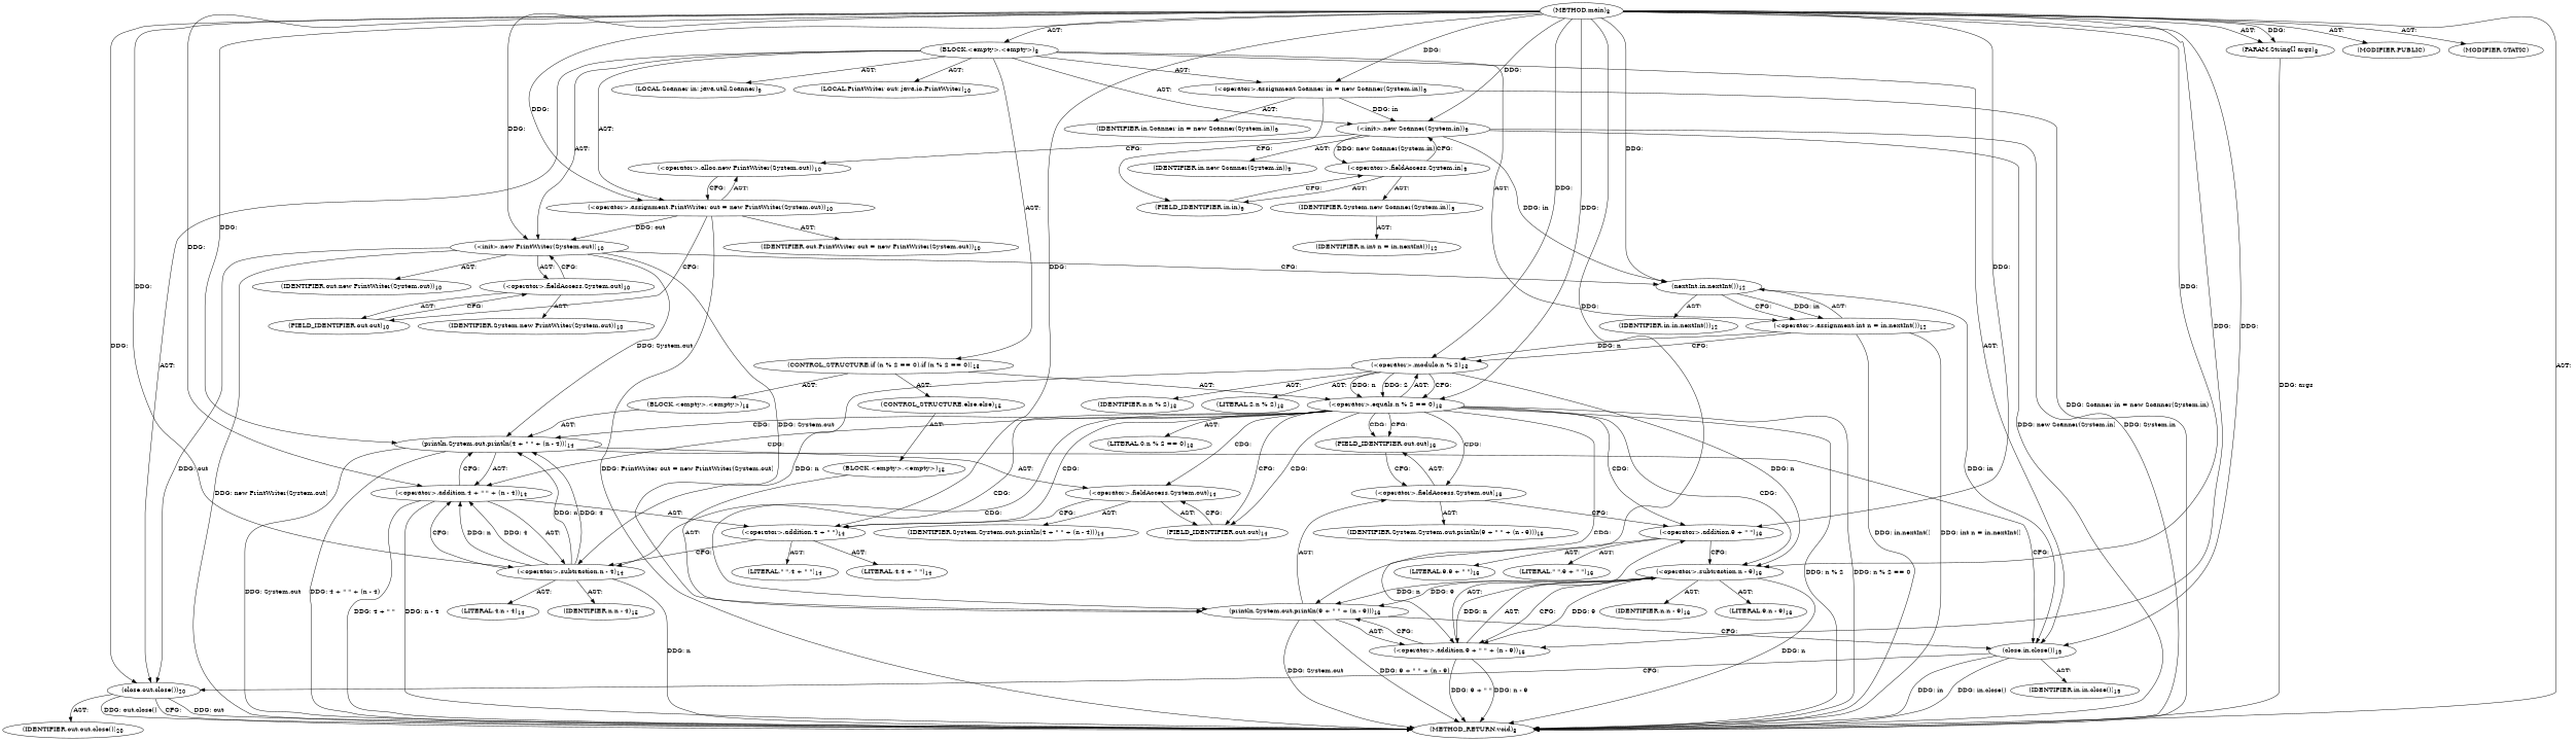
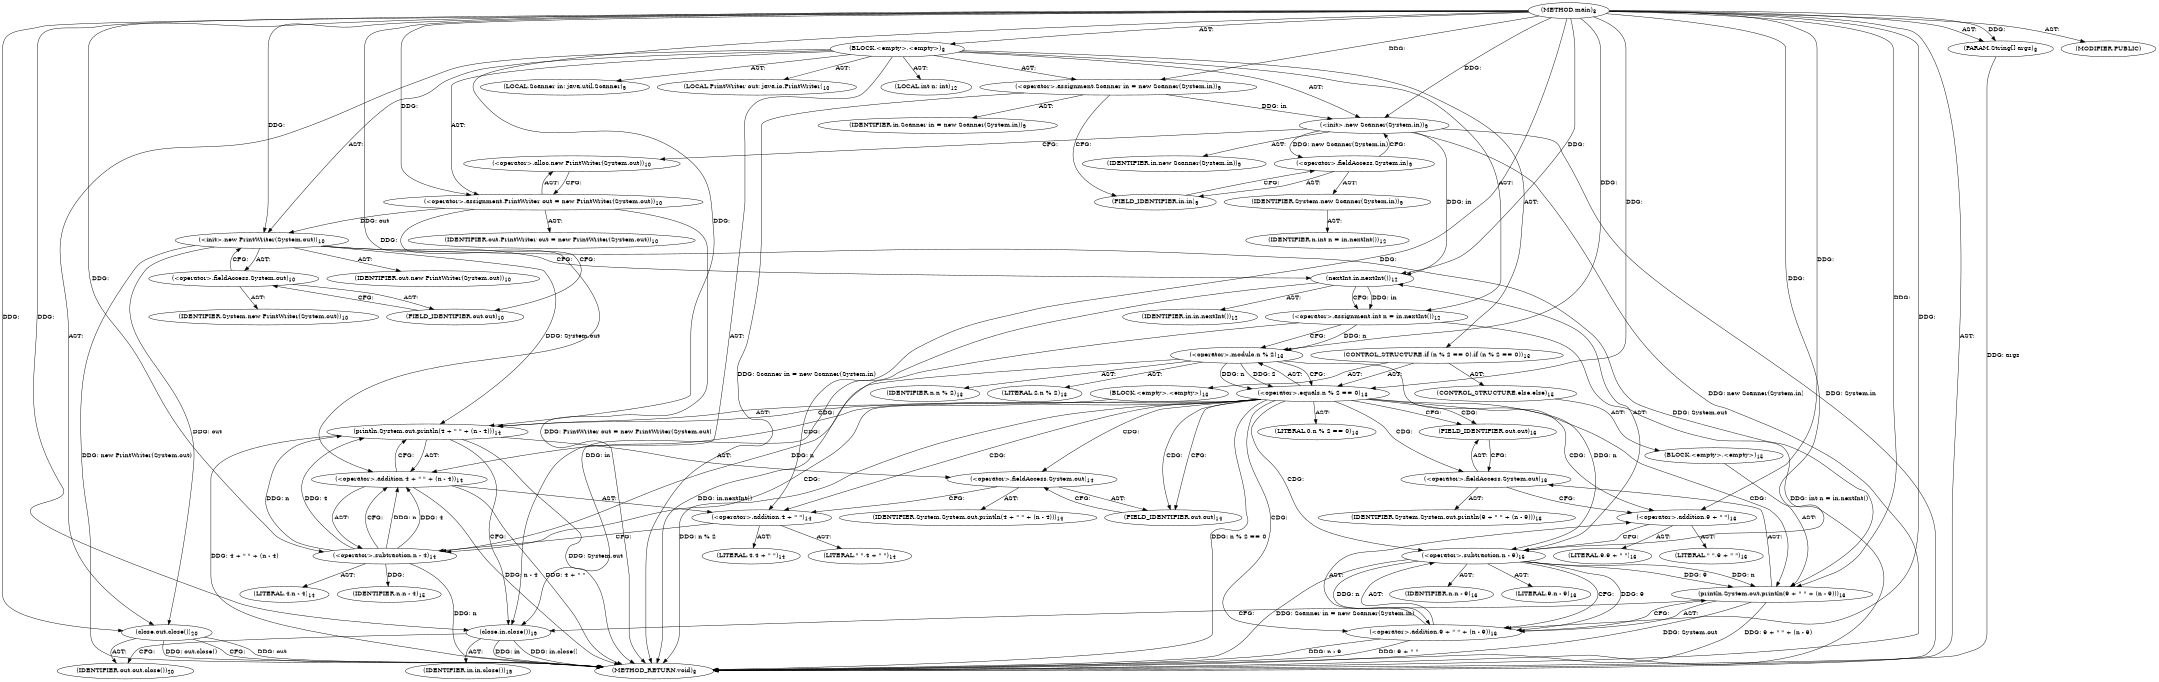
  digraph {
    fontname="DejaVu Serif"
    node [fontname="DejaVu Serif"]
    edge [fontname="DejaVu Serif"]
    n1 [label=<(METHOD,main)<SUB>8</SUB>>]
    n2 [label=<(PARAM,String[] args)<SUB>8</SUB>>]
    n3 [label=<(BLOCK,&lt;empty&gt;,&lt;empty&gt;)<SUB>8</SUB>>]
    n4 [label=<(&lt;operator&gt;.assignment,Scanner in = new Scanner(System.in))<SUB>9</SUB>>]
    n5 [label=<(&lt;init&gt;,new Scanner(System.in))<SUB>9</SUB>>]
    n6 [label=<(&lt;operator&gt;.assignment,PrintWriter out = new PrintWriter(System.out))<SUB>10</SUB>>]
    n7 [label=<(&lt;init&gt;,new PrintWriter(System.out))<SUB>10</SUB>>]
    n8 [label=<(nextInt,in.nextInt())<SUB>12</SUB>>]
    n9 [label=<(&lt;operator&gt;.equals,n % 2 == 0)<SUB>13</SUB>>]
    n10 [label=<(&lt;operator&gt;.modulo,n % 2)<SUB>13</SUB>>]
    n11 [label=<(println,System.out.println(4 + &quot; &quot; + (n - 4)))<SUB>14</SUB>>]
    n12 [label=<(&lt;operator&gt;.addition,4 + &quot; &quot; + (n - 4))<SUB>14</SUB>>]
    n13 [label=<(&lt;operator&gt;.addition,4 + &quot; &quot;)<SUB>14</SUB>>]
    n14 [label=<(&lt;operator&gt;.subtraction,n - 4)<SUB>14</SUB>>]
    n15 [label=<(println,System.out.println(9 + &quot; &quot; + (n - 9)))<SUB>16</SUB>>]
    n16 [label=<(&lt;operator&gt;.addition,9 + &quot; &quot; + (n - 9))<SUB>16</SUB>>]
    n17 [label=<(&lt;operator&gt;.addition,9 + &quot; &quot;)<SUB>16</SUB>>]
    n18 [label=<(&lt;operator&gt;.subtraction,n - 9)<SUB>16</SUB>>]
    n19 [label=<(close,in.close())<SUB>19</SUB>>]
    n20 [label=<(close,out.close())<SUB>20</SUB>>]
    n21 [label=<(MODIFIER,PUBLIC)>]
-   n22 [label=<(MODIFIER,STATIC)>]
    n23 [label=<(METHOD_RETURN,void)<SUB>8</SUB>>]
    n24 [label=<(LOCAL,Scanner in: java.util.Scanner)<SUB>9</SUB>>]
    n25 [label=<(LOCAL,PrintWriter out: java.io.PrintWriter)<SUB>10</SUB>>]
+   n26 [label=<(LOCAL,int n: int)<SUB>12</SUB>>]
    n27 [label=<(&lt;operator&gt;.assignment,int n = in.nextInt())<SUB>12</SUB>>]
    n28 [label=<(CONTROL_STRUCTURE,if (n % 2 == 0),if (n % 2 == 0))<SUB>13</SUB>>]
    n29 [label=<(IDENTIFIER,in,Scanner in = new Scanner(System.in))<SUB>9</SUB>>]
    n30 [label=<(FIELD_IDENTIFIER,in,in)<SUB>9</SUB>>]
    n31 [label=<(IDENTIFIER,in,new Scanner(System.in))<SUB>9</SUB>>]
    n32 [label=<(&lt;operator&gt;.fieldAccess,System.in)<SUB>9</SUB>>]
    n33 [label=<(&lt;operator&gt;.alloc,new PrintWriter(System.out))<SUB>10</SUB>>]
    n34 [label=<(IDENTIFIER,out,PrintWriter out = new PrintWriter(System.out))<SUB>10</SUB>>]
    n35 [label=<(FIELD_IDENTIFIER,out,out)<SUB>10</SUB>>]
    n36 [label=<(IDENTIFIER,out,new PrintWriter(System.out))<SUB>10</SUB>>]
    n37 [label=<(&lt;operator&gt;.fieldAccess,System.out)<SUB>10</SUB>>]
    n38 [label=<(IDENTIFIER,in,in.nextInt())<SUB>12</SUB>>]
    n39 [label=<(LITERAL,0,n % 2 == 0)<SUB>13</SUB>>]
    n40 [label=<(&lt;operator&gt;.fieldAccess,System.out)<SUB>14</SUB>>]
    n41 [label=<(FIELD_IDENTIFIER,out,out)<SUB>14</SUB>>]
    n42 [label=<(&lt;operator&gt;.fieldAccess,System.out)<SUB>16</SUB>>]
    n43 [label=<(FIELD_IDENTIFIER,out,out)<SUB>16</SUB>>]
    n44 [label=<(IDENTIFIER,n,n % 2)<SUB>13</SUB>>]
    n45 [label=<(LITERAL,2,n % 2)<SUB>13</SUB>>]
    n46 [label=<(LITERAL,4,4 + &quot; &quot;)<SUB>14</SUB>>]
    n47 [label=<(LITERAL,&quot; &quot;,4 + &quot; &quot;)<SUB>14</SUB>>]
    n48 [label=<(IDENTIFIER,n,n - 4)<SUB>15</SUB>>]
    n49 [label=<(LITERAL,4,n - 4)<SUB>14</SUB>>]
    n50 [label=<(LITERAL,9,9 + &quot; &quot;)<SUB>16</SUB>>]
    n51 [label=<(LITERAL,&quot; &quot;,9 + &quot; &quot;)<SUB>16</SUB>>]
    n52 [label=<(IDENTIFIER,n,n - 9)<SUB>16</SUB>>]
    n53 [label=<(LITERAL,9,n - 9)<SUB>16</SUB>>]
    n54 [label=<(IDENTIFIER,in,in.close())<SUB>19</SUB>>]
    n55 [label=<(IDENTIFIER,out,out.close())<SUB>20</SUB>>]
    n56 [label=<(BLOCK,&lt;empty&gt;,&lt;empty&gt;)<SUB>13</SUB>>]
    n57 [label=<(CONTROL_STRUCTURE,else,else)<SUB>15</SUB>>]
    n58 [label=<(IDENTIFIER,System,new Scanner(System.in))<SUB>9</SUB>>]
    n59 [label=<(IDENTIFIER,n,int n = in.nextInt())<SUB>12</SUB>>]
    n60 [label=<(IDENTIFIER,System,new PrintWriter(System.out))<SUB>10</SUB>>]
    n61 [label=<(BLOCK,&lt;empty&gt;,&lt;empty&gt;)<SUB>15</SUB>>]
    n62 [label=<(IDENTIFIER,System,System.out.println(4 + &quot; &quot; + (n - 4)))<SUB>14</SUB>>]
    n63 [label=<(IDENTIFIER,System,System.out.println(9 + &quot; &quot; + (n - 9)))<SUB>16</SUB>>]
    n1 -> n2 [label="AST: "]
    n1 -> n2 [label="DDG: "]
    n1 -> n3 [label="AST: "]
    n1 -> n4 [label="DDG: "]
    n1 -> n5 [label="DDG: "]
    n1 -> n6 [label="DDG: "]
    n1 -> n7 [label="DDG: "]
    n1 -> n8 [label="DDG: "]
    n1 -> n9 [label="DDG: "]
    n1 -> n10 [label="DDG: "]
    n1 -> n11 [label="DDG: "]
    n1 -> n12 [label="DDG: "]
    n1 -> n13 [label="DDG: "]
    n1 -> n14 [label="DDG: "]
    n1 -> n15 [label="DDG: "]
    n1 -> n16 [label="DDG: "]
    n1 -> n17 [label="DDG: "]
    n1 -> n18 [label="DDG: "]
    n1 -> n19 [label="DDG: "]
    n1 -> n20 [label="DDG: "]
    n1 -> n21 [label="AST: "]
-   n1 -> n22 [label="AST: "]
    n1 -> n23 [label="AST: "]
    n2 -> n23 [label="DDG: args"]
    n3 -> n4 [label="AST: "]
    n3 -> n5 [label="AST: "]
    n3 -> n6 [label="AST: "]
    n3 -> n7 [label="AST: "]
    n3 -> n19 [label="AST: "]
    n3 -> n20 [label="AST: "]
    n3 -> n24 [label="AST: "]
    n3 -> n25 [label="AST: "]
+   n3 -> n26 [label="AST: "]
    n3 -> n27 [label="AST: "]
    n3 -> n28 [label="AST: "]
    n4 -> n5 [label="DDG: in"]
    n4 -> n23 [label="DDG: Scanner in = new Scanner(System.in)"]
    n4 -> n29 [label="AST: "]
    n4 -> n30 [label="CFG: "]
    n5 -> n8 [label="DDG: in"]
    n5 -> n23 [label="DDG: System.in"]
    n5 -> n23 [label="DDG: new Scanner(System.in)"]
    n5 -> n31 [label="AST: "]
    n5 -> n32 [label="DDG: new Scanner(System.in)"]
    n5 -> n33 [label="CFG: "]
    n6 -> n7 [label="DDG: out"]
    n6 -> n23 [label="DDG: PrintWriter out = new PrintWriter(System.out)"]
    n6 -> n33 [label="AST: "]
    n6 -> n34 [label="AST: "]
    n6 -> n35 [label="CFG: "]
    n7 -> n8 [label="CFG: "]
    n7 -> n11 [label="DDG: System.out"]
    n7 -> n15 [label="DDG: System.out"]
    n7 -> n20 [label="DDG: out"]
    n7 -> n23 [label="DDG: new PrintWriter(System.out)"]
    n7 -> n36 [label="AST: "]
    n7 -> n37 [label="AST: "]
    n8 -> n19 [label="DDG: in"]
    n8 -> n27 [label="CFG: "]
    n8 -> n27 [label="DDG: in"]
    n8 -> n38 [label="AST: "]
    n9 -> n10 [label="AST: "]
    n9 -> n11 [label="CDG: "]
    n9 -> n12 [label="CDG: "]
    n9 -> n13 [label="CDG: "]
    n9 -> n14 [label="CDG: "]
    n9 -> n15 [label="CDG: "]
    n9 -> n16 [label="CDG: "]
    n9 -> n17 [label="CDG: "]
    n9 -> n18 [label="CDG: "]
    n9 -> n23 [label="DDG: n % 2"]
    n9 -> n23 [label="DDG: n % 2 == 0"]
    n9 -> n39 [label="AST: "]
    n9 -> n40 [label="CDG: "]
    n9 -> n41 [label="CFG: "]
    n9 -> n41 [label="CDG: "]
    n9 -> n42 [label="CDG: "]
    n9 -> n43 [label="CFG: "]
    n9 -> n43 [label="CDG: "]
    n10 -> n9 [label="CFG: "]
    n10 -> n9 [label="DDG: n"]
    n10 -> n9 [label="DDG: 2"]
    n10 -> n14 [label="DDG: n"]
    n10 -> n18 [label="DDG: n"]
    n10 -> n44 [label="AST: "]
    n10 -> n45 [label="AST: "]
    n11 -> n12 [label="AST: "]
    n11 -> n19 [label="CFG: "]
    n11 -> n23 [label="DDG: System.out"]
    n11 -> n23 [label="DDG: 4 + &quot; &quot; + (n - 4)"]
    n11 -> n40 [label="AST: "]
    n12 -> n11 [label="CFG: "]
    n12 -> n13 [label="AST: "]
    n12 -> n14 [label="AST: "]
    n12 -> n23 [label="DDG: 4 + &quot; &quot;"]
    n12 -> n23 [label="DDG: n - 4"]
    n13 -> n14 [label="CFG: "]
    n13 -> n46 [label="AST: "]
    n13 -> n47 [label="AST: "]
    n14 -> n11 [label="DDG: n"]
    n14 -> n11 [label="DDG: 4"]
    n14 -> n12 [label="CFG: "]
    n14 -> n12 [label="DDG: n"]
    n14 -> n12 [label="DDG: 4"]
    n14 -> n23 [label="DDG: n"]
-   n14 -> n48 [label="AST: "]
+   n14 -> n48 [label="DDG: "]
    n14 -> n49 [label="AST: "]
    n15 -> n16 [label="AST: "]
    n15 -> n19 [label="CFG: "]
    n15 -> n23 [label="DDG: System.out"]
    n15 -> n23 [label="DDG: 9 + &quot; &quot; + (n - 9)"]
    n15 -> n42 [label="AST: "]
    n16 -> n15 [label="CFG: "]
    n16 -> n17 [label="AST: "]
    n16 -> n18 [label="AST: "]
    n16 -> n23 [label="DDG: 9 + &quot; &quot;"]
    n16 -> n23 [label="DDG: n - 9"]
    n17 -> n18 [label="CFG: "]
    n17 -> n50 [label="AST: "]
    n17 -> n51 [label="AST: "]
    n18 -> n15 [label="DDG: n"]
    n18 -> n15 [label="DDG: 9"]
    n18 -> n16 [label="CFG: "]
    n18 -> n16 [label="DDG: n"]
    n18 -> n16 [label="DDG: 9"]
-   n18 -> n23 [label="DDG: n"]
+   n18 -> n23 [label="DDG: Scanner in = new Scanner(System.in)"]
    n18 -> n52 [label="AST: "]
    n18 -> n53 [label="AST: "]
-   n19 -> n20 [label="CFG: "]
+   n19 -> n55 [label="CFG: "]
    n19 -> n23 [label="DDG: in"]
    n19 -> n23 [label="DDG: in.close()"]
    n19 -> n54 [label="AST: "]
    n20 -> n23 [label="CFG: "]
    n20 -> n23 [label="DDG: out"]
    n20 -> n23 [label="DDG: out.close()"]
    n20 -> n55 [label="AST: "]
-   n27 -> n8 [label="AST: "]
+   n18 -> n8 [label="AST: "]
    n27 -> n10 [label="CFG: "]
    n27 -> n10 [label="DDG: n"]
    n27 -> n23 [label="DDG: in.nextInt()"]
    n27 -> n23 [label="DDG: int n = in.nextInt()"]
    n28 -> n9 [label="AST: "]
    n28 -> n56 [label="AST: "]
    n28 -> n57 [label="AST: "]
    n30 -> n32 [label="CFG: "]
    n32 -> n5 [label="CFG: "]
    n32 -> n30 [label="AST: "]
    n32 -> n58 [label="AST: "]
    n33 -> n6 [label="CFG: "]
    n35 -> n37 [label="CFG: "]
    n37 -> n7 [label="CFG: "]
    n37 -> n35 [label="AST: "]
    n37 -> n60 [label="AST: "]
    n40 -> n13 [label="CFG: "]
    n40 -> n41 [label="AST: "]
    n40 -> n62 [label="AST: "]
    n41 -> n40 [label="CFG: "]
    n42 -> n17 [label="CFG: "]
    n42 -> n43 [label="AST: "]
    n42 -> n63 [label="AST: "]
    n43 -> n42 [label="CFG: "]
    n56 -> n11 [label="AST: "]
    n57 -> n61 [label="AST: "]
    n58 -> n59 [label="AST: "]
    n61 -> n15 [label="AST: "]
  }
